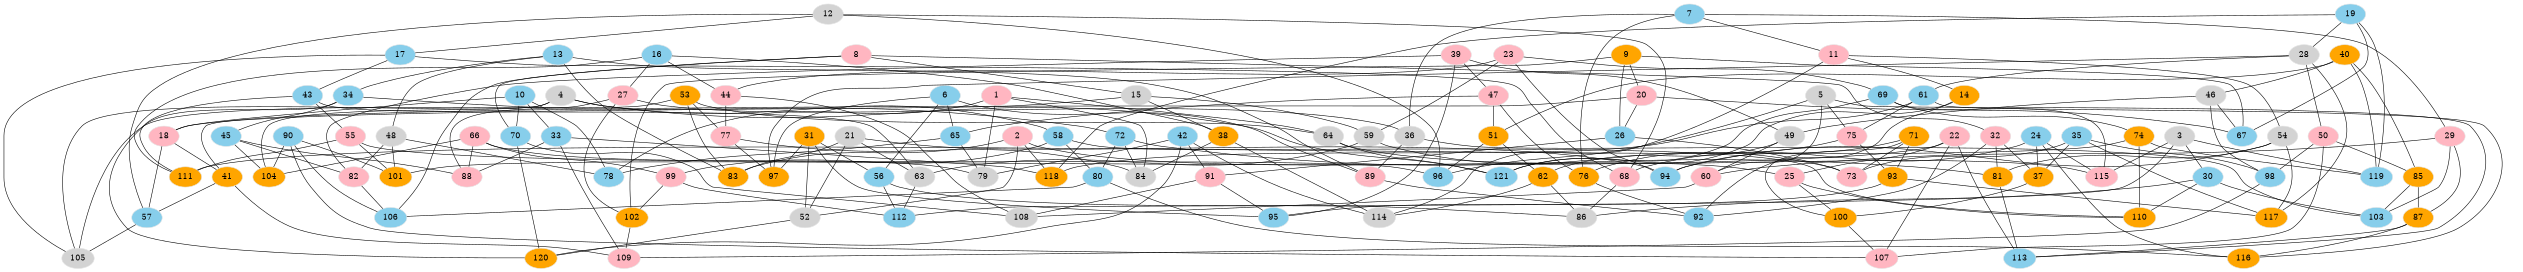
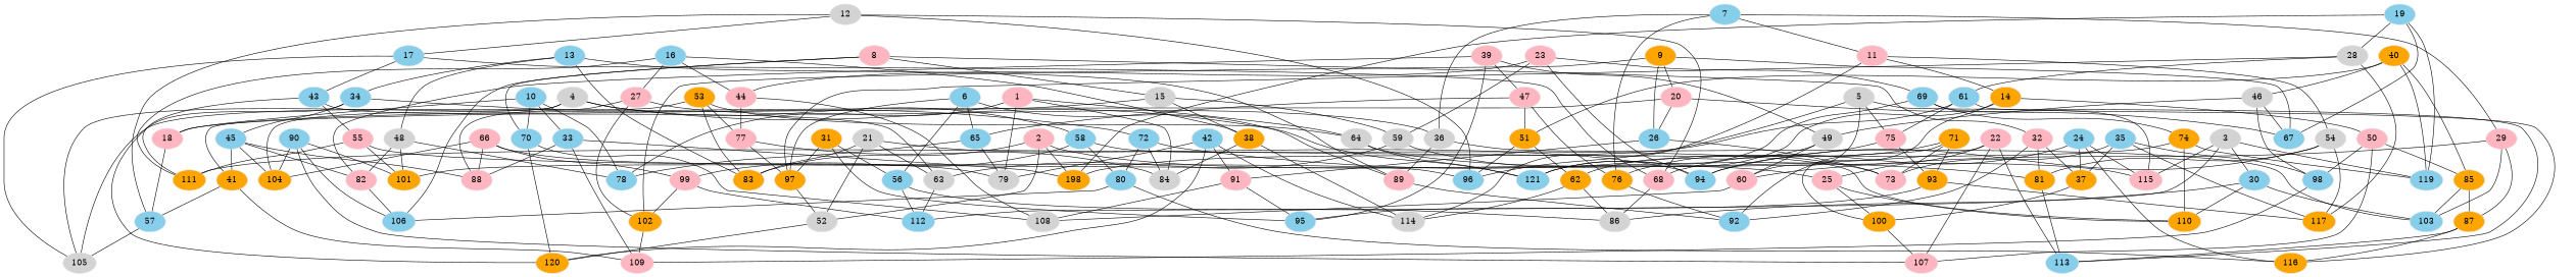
  graph {
    node [color=gray90 fillcolor=skyblue style=filled]
    1 [fillcolor=lightpink]
    64 [fillcolor=lightgrey]
    78
    79 [fillcolor=lightgrey]
    84 [fillcolor=lightgrey]
    115 [fillcolor=lightpink]
    121
    2 [fillcolor=lightpink]
    25 [fillcolor=lightpink]
    52 [fillcolor=lightgrey]
    83 [fillcolor=orange]
-   118 [fillcolor=orange]
+   118 [fillcolor=orange label=198]
    100 [fillcolor=orange]
    110 [fillcolor=orange]
    120 [fillcolor=orange]
    3 [fillcolor=lightgrey]
    30
    112
    119
    103
    86 [fillcolor=lightgrey]
    4 [fillcolor=lightgrey]
    58
    104 [fillcolor=orange]
    105 [fillcolor=lightgrey]
    80
    99 [fillcolor=lightpink]
    5 [fillcolor=lightgrey]
    60 [fillcolor=lightpink]
    75 [fillcolor=lightpink]
    96
    113
    108 [fillcolor=lightgrey]
    76 [fillcolor=orange]
    93 [fillcolor=orange]
    6
    56
    65
    89 [fillcolor=lightpink]
    97 [fillcolor=orange]
    92
    11 [fillcolor=lightpink]
    7
    29 [fillcolor=lightpink]
    36 [fillcolor=lightgrey]
    14 [fillcolor=orange]
    54 [fillcolor=lightgrey]
    114 [fillcolor=lightgrey]
    87 [fillcolor=orange]
    8 [fillcolor=lightpink]
    15 [fillcolor=lightgrey]
    32 [fillcolor=lightpink]
    70
    106
    18 [fillcolor=lightpink]
    38 [fillcolor=orange]
    59 [fillcolor=lightgrey]
    37 [fillcolor=orange]
    81 [fillcolor=orange]
    9 [fillcolor=orange]
    20 [fillcolor=lightpink]
    26
    67
    102 [fillcolor=orange]
    41 [fillcolor=orange]
    73 [fillcolor=lightpink]
    91 [fillcolor=lightpink]
    109 [fillcolor=lightpink]
    10
    33
    57
    88 [fillcolor=lightpink]
    50 [fillcolor=lightpink]
    94
    117 [fillcolor=orange]
    12 [fillcolor=lightgrey]
    17
    68 [fillcolor=lightpink]
    43
    13
    34
    48 [fillcolor=lightgrey]
    45
    72
    101 [fillcolor=orange]
    82 [fillcolor=lightpink]
    107 [fillcolor=lightpink]
    98
    85 [fillcolor=orange]
    63 [fillcolor=lightgrey]
    16
    27 [fillcolor=lightpink]
    44 [fillcolor=lightpink]
    111 [fillcolor=orange]
    77 [fillcolor=lightpink]
    55 [fillcolor=lightpink]
    19
    28 [fillcolor=lightgrey]
    61
    21 [fillcolor=lightgrey]
    22 [fillcolor=lightpink]
    23 [fillcolor=lightpink]
    69
    74 [fillcolor=orange]
    24
    116 [fillcolor=orange]
    95
    31 [fillcolor=orange]
    35
    39 [fillcolor=lightpink]
    47 [fillcolor=lightpink]
    49 [fillcolor=lightgrey]
    51 [fillcolor=orange]
    62 [fillcolor=orange]
    40 [fillcolor=orange]
    46 [fillcolor=lightgrey]
    42
    53 [fillcolor=orange]
    66 [fillcolor=lightpink]
    71 [fillcolor=orange]
    90
    1 -- 64
    1 -- 78
    1 -- 79
    1 -- 84
    64 -- 115
    64 -- 121
    2 -- 25
    2 -- 52
    2 -- 83
    2 -- 118
    25 -- 100
    25 -- 110
    52 -- 120
    100 -- 107
    3 -- 115
    3 -- 30
    3 -- 112
    3 -- 119
    30 -- 110
    30 -- 103
    30 -- 86
    4 -- 121
    4 -- 58
    4 -- 104
    4 -- 105
    58 -- 110
    58 -- 80
    58 -- 99
    80 -- 106
    80 -- 116
    99 -- 112
    99 -- 102
    5 -- 60
    5 -- 75
    5 -- 96
    5 -- 113
    60 -- 108
    75 -- 76
    75 -- 93
    76 -- 92
    93 -- 117
    93 -- 95
    6 -- 56
    6 -- 65
    6 -- 89
    6 -- 97
    56 -- 112
    56 -- 86
    65 -- 78
    65 -- 79
    89 -- 92
    11 -- 14
    11 -- 54
    11 -- 114
    7 -- 76
    7 -- 11
    7 -- 29
    7 -- 36
    29 -- 103
    29 -- 60
    29 -- 87
    36 -- 103
    36 -- 89
    14 -- 121
    14 -- 92
-   28 -- 50
+   14 -- 50
    54 -- 81
    54 -- 94
    54 -- 117
    87 -- 113
    87 -- 116
    8 -- 15
    8 -- 32
    8 -- 70
    8 -- 106
    15 -- 18
    15 -- 38
    15 -- 59
    32 -- 92
    32 -- 37
    32 -- 81
    70 -- 120
    70 -- 108
-   18 -- 41
+   45 -- 41
    18 -- 57
    38 -- 84
    38 -- 114
    59 -- 73
    59 -- 63
    37 -- 100
    81 -- 113
    9 -- 20
    9 -- 26
    9 -- 67
    9 -- 102
    20 -- 26
    20 -- 67
    20 -- 41
    26 -- 73
    26 -- 91
    102 -- 109
    41 -- 109
    41 -- 57
    91 -- 108
    91 -- 95
    10 -- 78
    10 -- 70
    10 -- 18
    10 -- 33
    33 -- 118
    33 -- 109
    33 -- 88
    57 -- 105
    50 -- 107
    50 -- 98
    50 -- 85
    12 -- 96
    12 -- 57
    12 -- 17
    12 -- 68
    17 -- 105
    17 -- 68
    17 -- 43
    68 -- 86
    43 -- 63
    43 -- 111
    43 -- 55
    13 -- 83
    13 -- 89
    13 -- 34
    13 -- 48
    34 -- 120
    34 -- 45
    34 -- 72
    48 -- 78
    48 -- 101
    48 -- 82
    45 -- 104
    45 -- 88
    45 -- 82
    72 -- 84
    72 -- 80
    72 -- 81
    82 -- 106
    98 -- 109
    85 -- 103
    85 -- 87
    63 -- 112
    16 -- 38
    16 -- 27
    16 -- 44
    16 -- 111
    27 -- 36
    27 -- 102
    27 -- 88
    44 -- 108
    44 -- 77
    77 -- 84
    77 -- 97
    55 -- 96
    55 -- 101
    55 -- 111
    19 -- 118
    19 -- 119
    19 -- 67
    19 -- 28
    28 -- 97
    28 -- 117
    28 -- 61
    61 -- 118
    61 -- 75
    61 -- 116
    21 -- 52
    21 -- 83
    21 -- 94
    21 -- 63
    22 -- 25
    22 -- 113
    22 -- 101
    22 -- 107
    23 -- 59
    23 -- 94
    23 -- 44
    23 -- 69
    69 -- 115
    69 -- 121
    69 -- 74
    74 -- 110
    74 -- 119
    74 -- 111
    24 -- 115
    24 -- 37
    24 -- 68
    24 -- 116
-   31 -- 52
+   97 -- 52
    31 -- 56
    31 -- 97
    31 -- 95
    35 -- 37
    35 -- 73
    35 -- 117
    35 -- 98
    39 -- 82
    39 -- 95
    39 -- 47
    39 -- 49
    47 -- 76
    47 -- 65
    47 -- 51
    49 -- 60
    49 -- 62
    51 -- 96
    51 -- 62
    62 -- 86
    62 -- 114
    40 -- 119
    40 -- 85
    40 -- 51
    40 -- 46
    46 -- 67
    46 -- 98
    46 -- 49
    42 -- 79
    42 -- 120
    42 -- 114
    42 -- 91
    53 -- 64
    53 -- 83
    53 -- 105
    53 -- 77
    66 -- 79
    66 -- 104
    66 -- 99
    66 -- 88
    71 -- 100
    71 -- 93
    71 -- 73
    71 -- 94
    90 -- 104
    90 -- 106
    90 -- 101
    90 -- 107
  }
